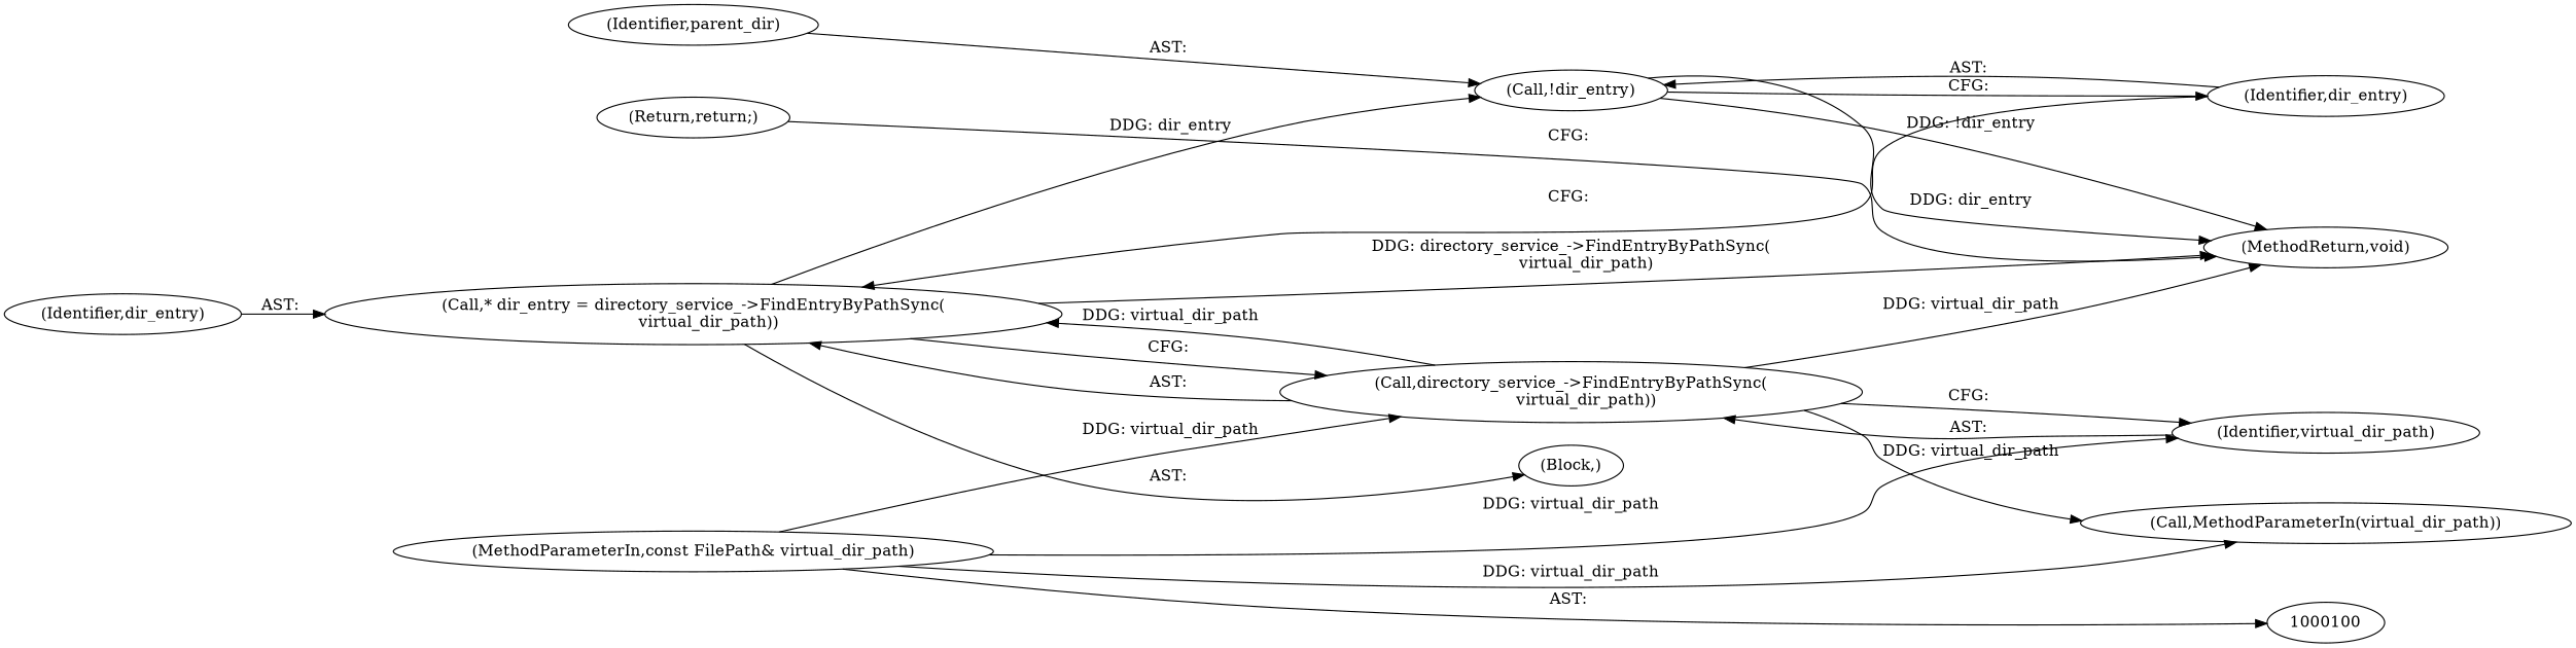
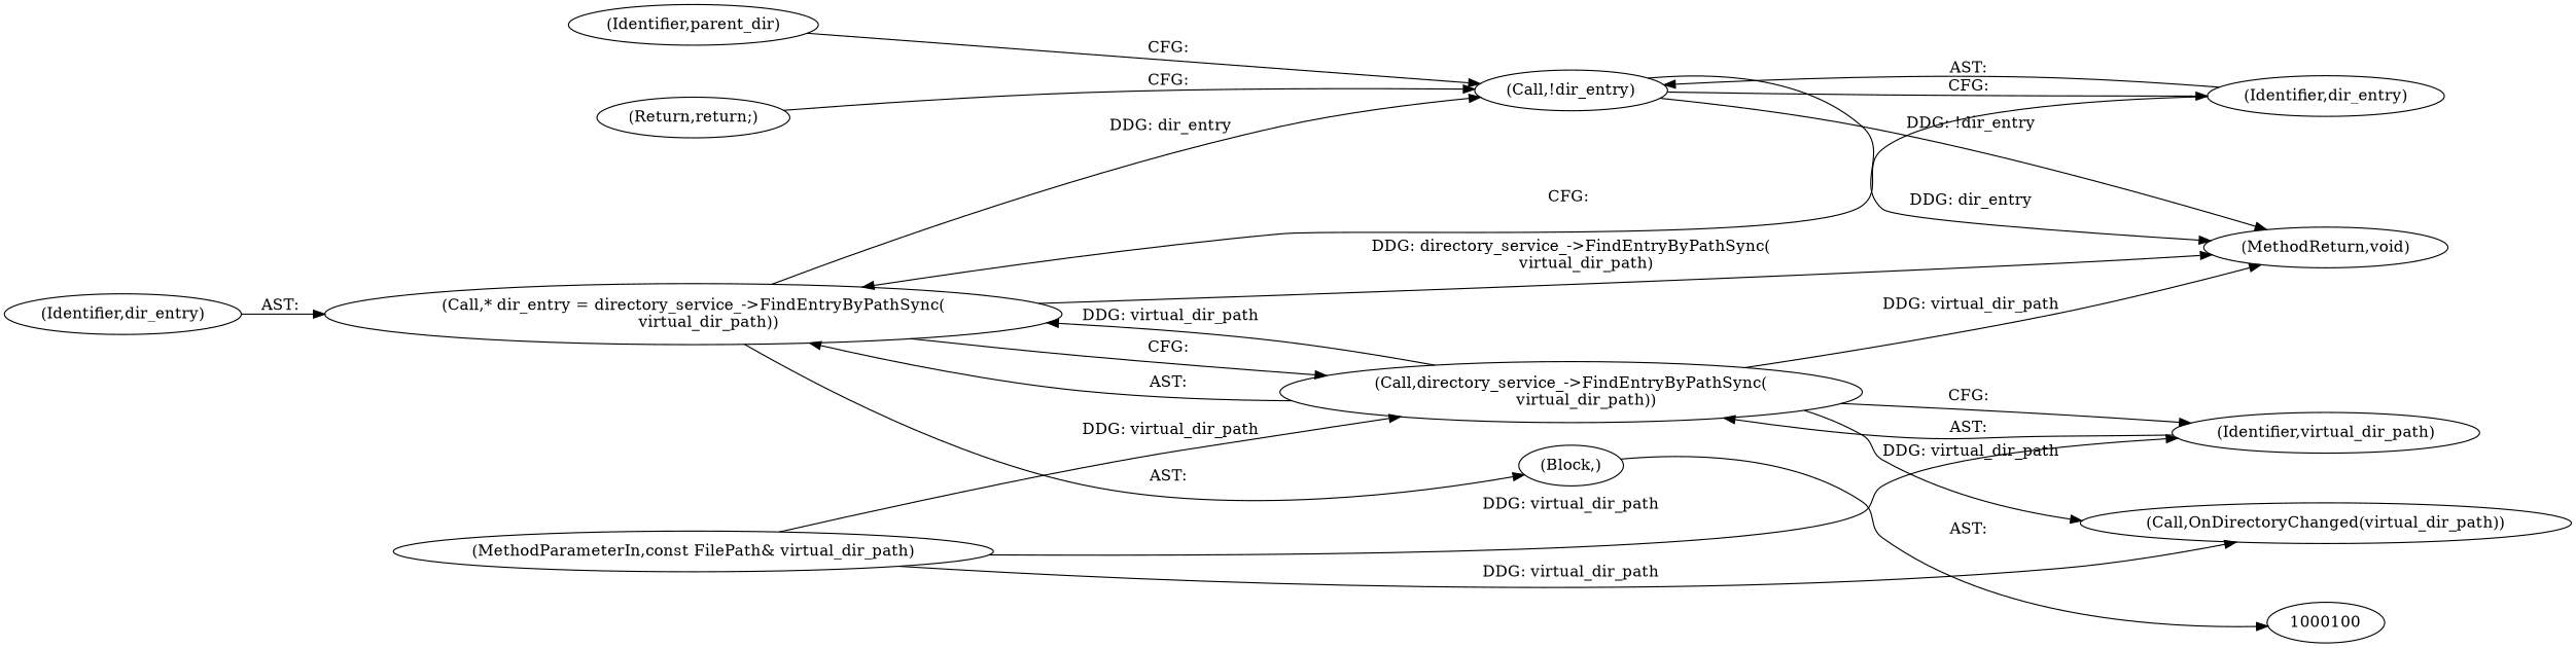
  digraph {
    rankdir=LR
    n1 [label="(Call,* dir_entry = directory_service_->FindEntryByPathSync(\n      virtual_dir_path))"]
    n2 [label="(Call,directory_service_->FindEntryByPathSync(\n      virtual_dir_path))"]
    n3 [label="(Call,!dir_entry)"]
    n4 [label="(MethodReturn,void)"]
    n5 [label="(Block,)"]
-   n6 [label="(Call,MethodParameterIn(virtual_dir_path))"]
+   n6 [label="(Call,OnDirectoryChanged(virtual_dir_path))"]
    n7 [label="(Identifier,virtual_dir_path)"]
    n8 [label="(Identifier,dir_entry)"]
    n9 [label="(MethodParameterIn,const FilePath& virtual_dir_path)"]
    1000100
    n11 [label="(Identifier,parent_dir)"]
    n12 [label="(Identifier,dir_entry)"]
    n13 [label="(Return,return;)"]
    n1 -> n2 [label="CFG: "]
    n1 -> n3 [label="DDG: dir_entry"]
    n1 -> n4 [label="DDG: directory_service_->FindEntryByPathSync(\n      virtual_dir_path)"]
    n1 -> n5 [label="AST: "]
    n2 -> n1 [label="AST: "]
    n2 -> n1 [label="DDG: virtual_dir_path"]
    n2 -> n4 [label="DDG: virtual_dir_path"]
    n2 -> n6 [label="DDG: virtual_dir_path"]
    n2 -> n7 [label="CFG: "]
    n3 -> n4 [label="DDG: dir_entry"]
    n3 -> n4 [label="DDG: !dir_entry"]
    n3 -> n8 [label="CFG: "]
    n7 -> n2 [label="AST: "]
    n8 -> n1 [label="CFG: "]
    n8 -> n3 [label="AST: "]
    n9 -> n2 [label="DDG: virtual_dir_path"]
    n9 -> n6 [label="DDG: virtual_dir_path"]
    n9 -> n7 [label="DDG: virtual_dir_path"]
-   n9 -> 1000100 [label="AST: "]
-   n11 -> n3 [label="AST: "]
+   n5 -> 1000100 [label="AST: "]
+   n11 -> n3 [label="CFG: "]
    n12 -> n1 [label="AST: "]
-   n13 -> n4 [label="CFG: "]
+   n13 -> n3 [label="CFG: "]
  }
